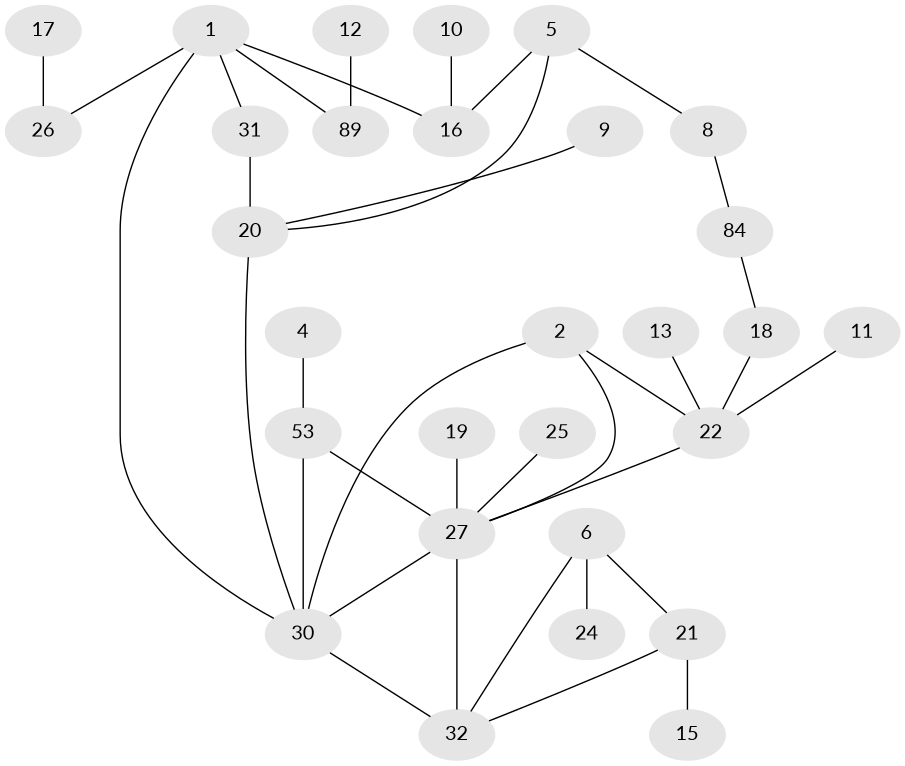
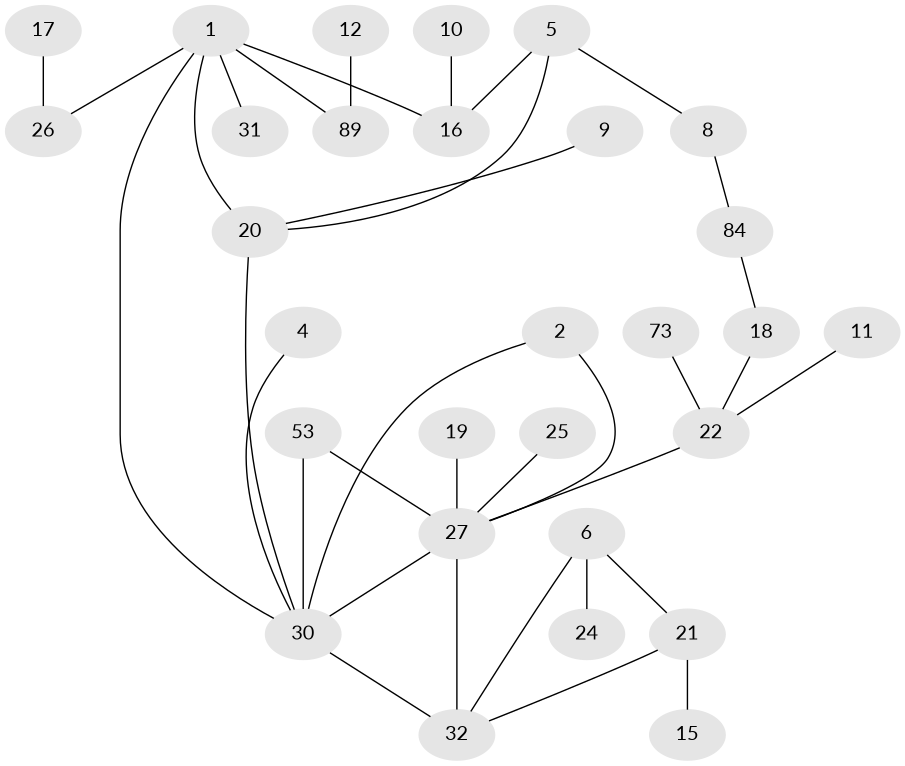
  graph {
    fontname=Lato
    node [color=gray90 fontname=Lato style=filled]
    edge [fontname=Lato weight=1.0]
    1
    16
    20
    26
    n5 [label=89]
    30
    31
    32
    2
    22
    27
    4
    5
    8
    n15 [label=84]
    6
    21
    24
    15
    18
    9
    10
    11
    12
-   13
+   13 [label=73]
    17
    19
    n28 [label=53]
    25
    1 -- 16
-   31 -- 20
+   1 -- 20
    1 -- 26
    1 -- n5
    1 -- 30
    1 -- 31
    20 -- 30
    30 -- 32
    2 -- 30
-   2 -- 22 [weight=2.0]
    2 -- 27
    22 -- 27
    27 -- 30
    27 -- 32 [weight=2.0]
-   4 -- n28
+   4 -- 30
    5 -- 16
    5 -- 20
    5 -- 8
    8 -- n15
    n15 -- 18
    6 -- 32
    6 -- 21
    6 -- 24
    21 -- 32
    21 -- 15
    18 -- 22
    9 -- 20
    10 -- 16
    11 -- 22
    12 -- n5
    13 -- 22
    17 -- 26
    19 -- 27
    n28 -- 30
    n28 -- 27
    25 -- 27
  }
